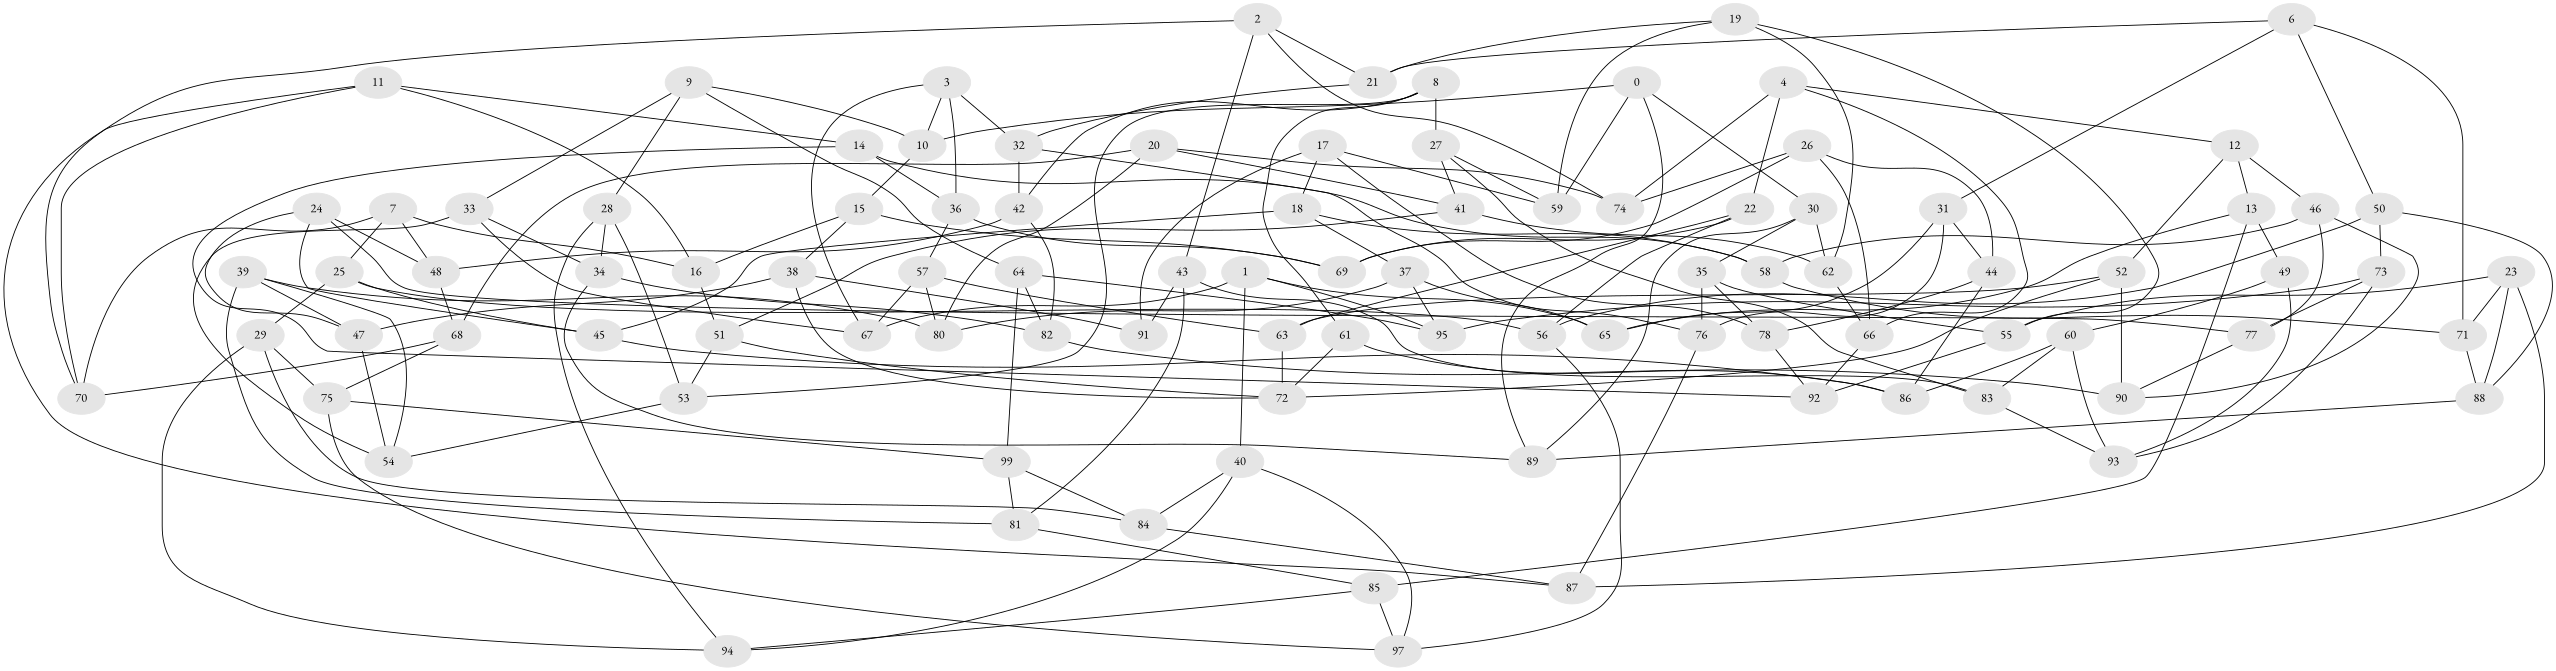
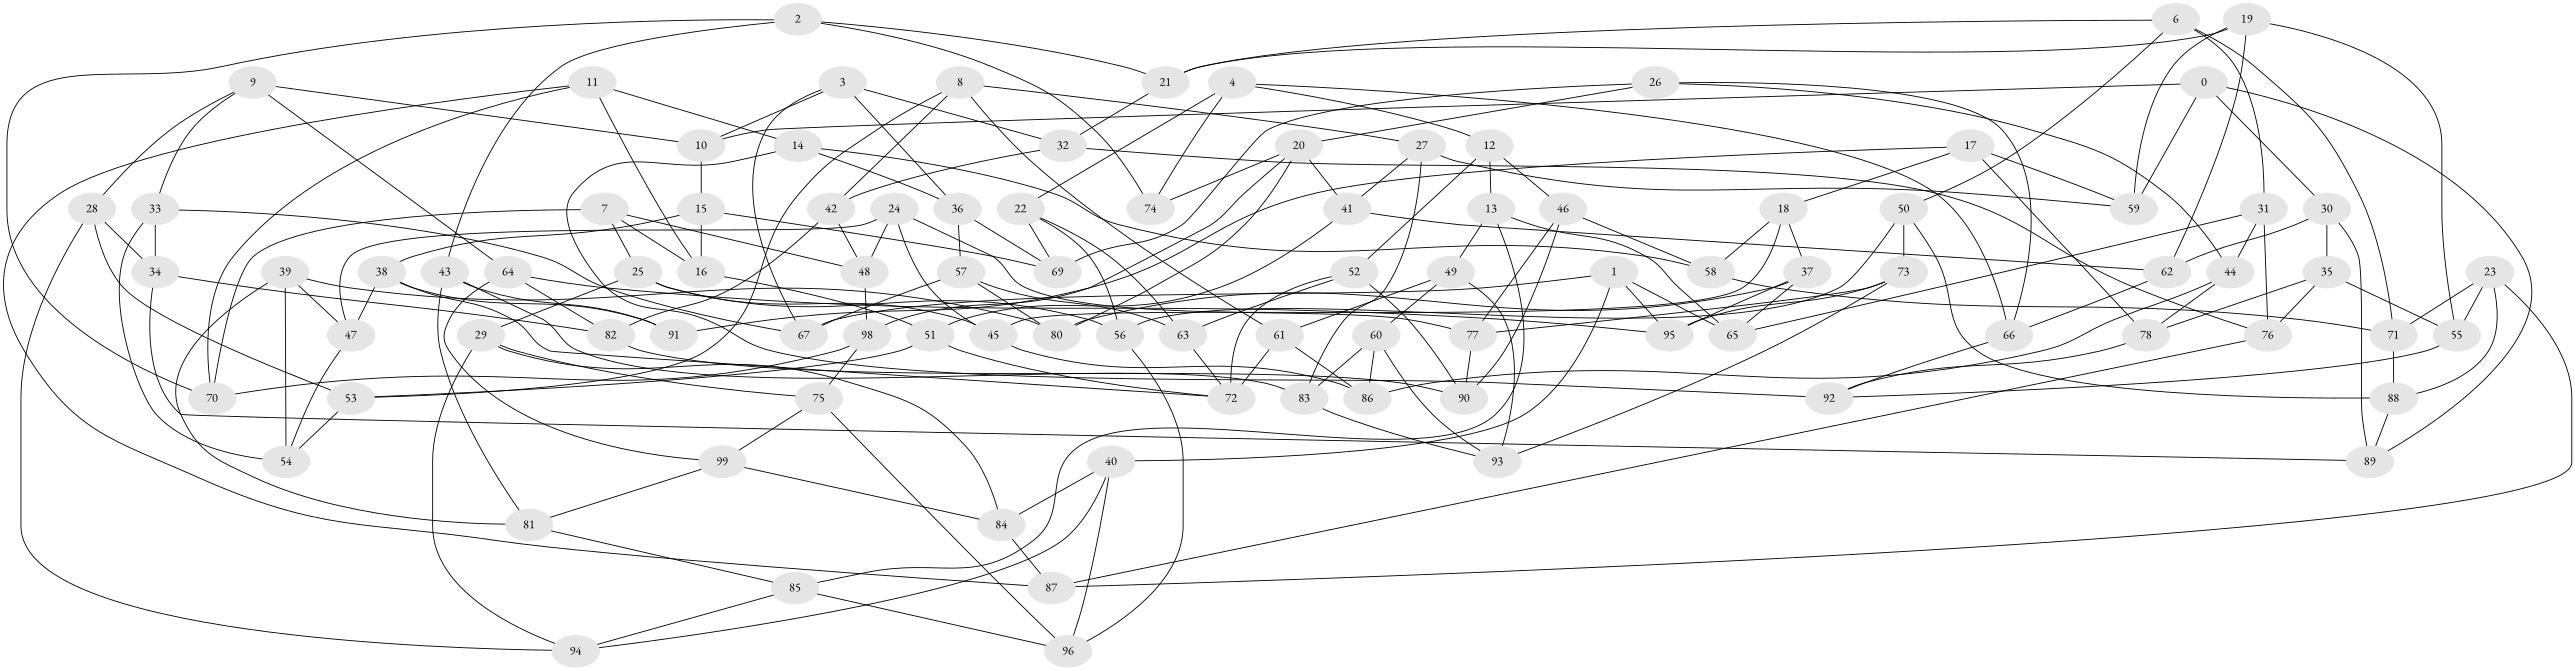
  graph {
    fontname="EB Garamond"
    node [color=gray90 fontname="EB Garamond" style=filled]
    edge [fontname="EB Garamond"]
    1
    40
    65
    67
    95
    94
    84
-   96 [label=97]
+   96
    2
    21
    43
    70
    74
    32
    91
    83
    81
    3
    10
    36
    15
    42
    76
    69
    57
    4
    12
    22
    66
    13
    46
    52
    56
    63
    92
    n36 [label=0]
    30
    59
    89
    62
    35
    6
    31
    50
    71
    44
    88
    73
    7
    16
    25
    48
    51
    45
    29
-   68
+   68 [label=98]
    8
    27
    53
    61
    41
    82
    54
    72
    86
    9
    28
    33
    64
    34
    n71 [label=99]
    38
    11
    14
    87
    58
    49
    85
    77
    90
    60
    93
    47
    17
    18
    78
    37
    80
    19
    55
    20
    75
    23
    24
    26
    39
    1 -- 40
    1 -- 65
    1 -- 67
    1 -- 95
    40 -- 94
    40 -- 84
    40 -- 96
    84 -- 87
    2 -- 21
    2 -- 43
    2 -- 70
    2 -- 74
    21 -- 32
    43 -- 91
    43 -- 83
    43 -- 81
    32 -- 42
    32 -- 76
    83 -- 93
    81 -- 85
    3 -- 67
    3 -- 32
    3 -- 10
    3 -- 36
    10 -- 15
    36 -- 69
    36 -- 57
    15 -- 69
    15 -- 16
    15 -- 38
    42 -- 48
    42 -- 82
    76 -- 87
    57 -- 67
    57 -- 63
    57 -- 80
    4 -- 74
    4 -- 12
    4 -- 22
    4 -- 66
    12 -- 13
    12 -- 46
    12 -- 52
    22 -- 69
    22 -- 56
    22 -- 63
    66 -- 92
    13 -- 65
    13 -- 49
    13 -- 85
    46 -- 58
    46 -- 77
    46 -- 90
    52 -- 63
    52 -- 72
    52 -- 90
    56 -- 96
    63 -- 72
    n36 -- 10
    n36 -- 30
    n36 -- 59
    n36 -- 89
    30 -- 89
    30 -- 62
    30 -- 35
    62 -- 66
    35 -- 76
    35 -- 78
    35 -- 55
    6 -- 21
    6 -- 31
    6 -- 50
    6 -- 71
    31 -- 65
    31 -- 76
    31 -- 44
    50 -- 56
    50 -- 88
    50 -- 73
    71 -- 88
    44 -- 86
    44 -- 78
    88 -- 89
    73 -- 95
    73 -- 77
    73 -- 93
    7 -- 70
    7 -- 16
    7 -- 25
    7 -- 48
    16 -- 51
    25 -- 56
    25 -- 45
    25 -- 29
    48 -- 68
    51 -- 53
    51 -- 72
    45 -- 86
    29 -- 94
    29 -- 84
    29 -- 75
    68 -- 70
    68 -- 75
    8 -- 42
    8 -- 27
    8 -- 53
    8 -- 61
    27 -- 83
    27 -- 59
    27 -- 41
    53 -- 54
    61 -- 72
    61 -- 86
    41 -- 62
    41 -- 51
    82 -- 90
    9 -- 10
    9 -- 28
    9 -- 33
    9 -- 64
    28 -- 94
    28 -- 53
    28 -- 34
    33 -- 67
    33 -- 54
    33 -- 34
    64 -- 95
    64 -- 82
    64 -- n71
    34 -- 89
    34 -- 82
    n71 -- 84
    n71 -- 81
    38 -- 91
    38 -- 72
    38 -- 47
    11 -- 70
    11 -- 16
    11 -- 14
    11 -- 87
    14 -- 36
    14 -- 92
    14 -- 58
    58 -- 71
+   49 -- 61
    49 -- 60
    49 -- 93
    85 -- 94
    85 -- 96
    77 -- 90
    60 -- 83
    60 -- 86
    60 -- 93
    47 -- 54
    17 -- 91
    17 -- 59
    17 -- 18
    17 -- 78
    18 -- 45
    18 -- 58
    18 -- 37
    78 -- 92
    37 -- 65
    37 -- 95
    37 -- 80
    19 -- 21
    19 -- 59
    19 -- 62
    19 -- 55
    55 -- 92
    20 -- 74
    20 -- 68
    20 -- 41
    20 -- 80
    75 -- 96
    75 -- n71
    23 -- 71
    23 -- 88
    23 -- 87
    23 -- 55
    24 -- 48
    24 -- 45
    24 -- 77
    24 -- 47
-   26 -- 74
+   26 -- 20
    26 -- 69
    26 -- 66
    26 -- 44
    39 -- 81
    39 -- 54
    39 -- 47
    39 -- 80
  }
